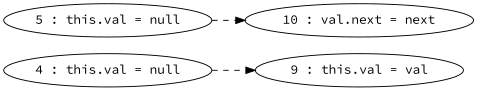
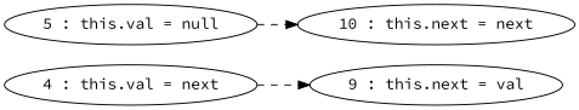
  digraph {
    fontname="Source Code Pro"
    rankdir=LR
    node [fontname="Source Code Pro"]
    edge [fontname="Source Code Pro" style=dashed]
-   "4 : this.val = null"
-   "9 : this.val = val"
+   "4 : this.val = null" [label="4 : this.val = next"]
+   "9 : this.val = val" [label="9 : this.next = val"]
    n3 [label="5 : this.val = null"]
-   "10 : this.next = next" [label="10 : val.next = next"]
+   "10 : this.next = next"
    "4 : this.val = null" -> "9 : this.val = val"
    n3 -> "10 : this.next = next"
  }
